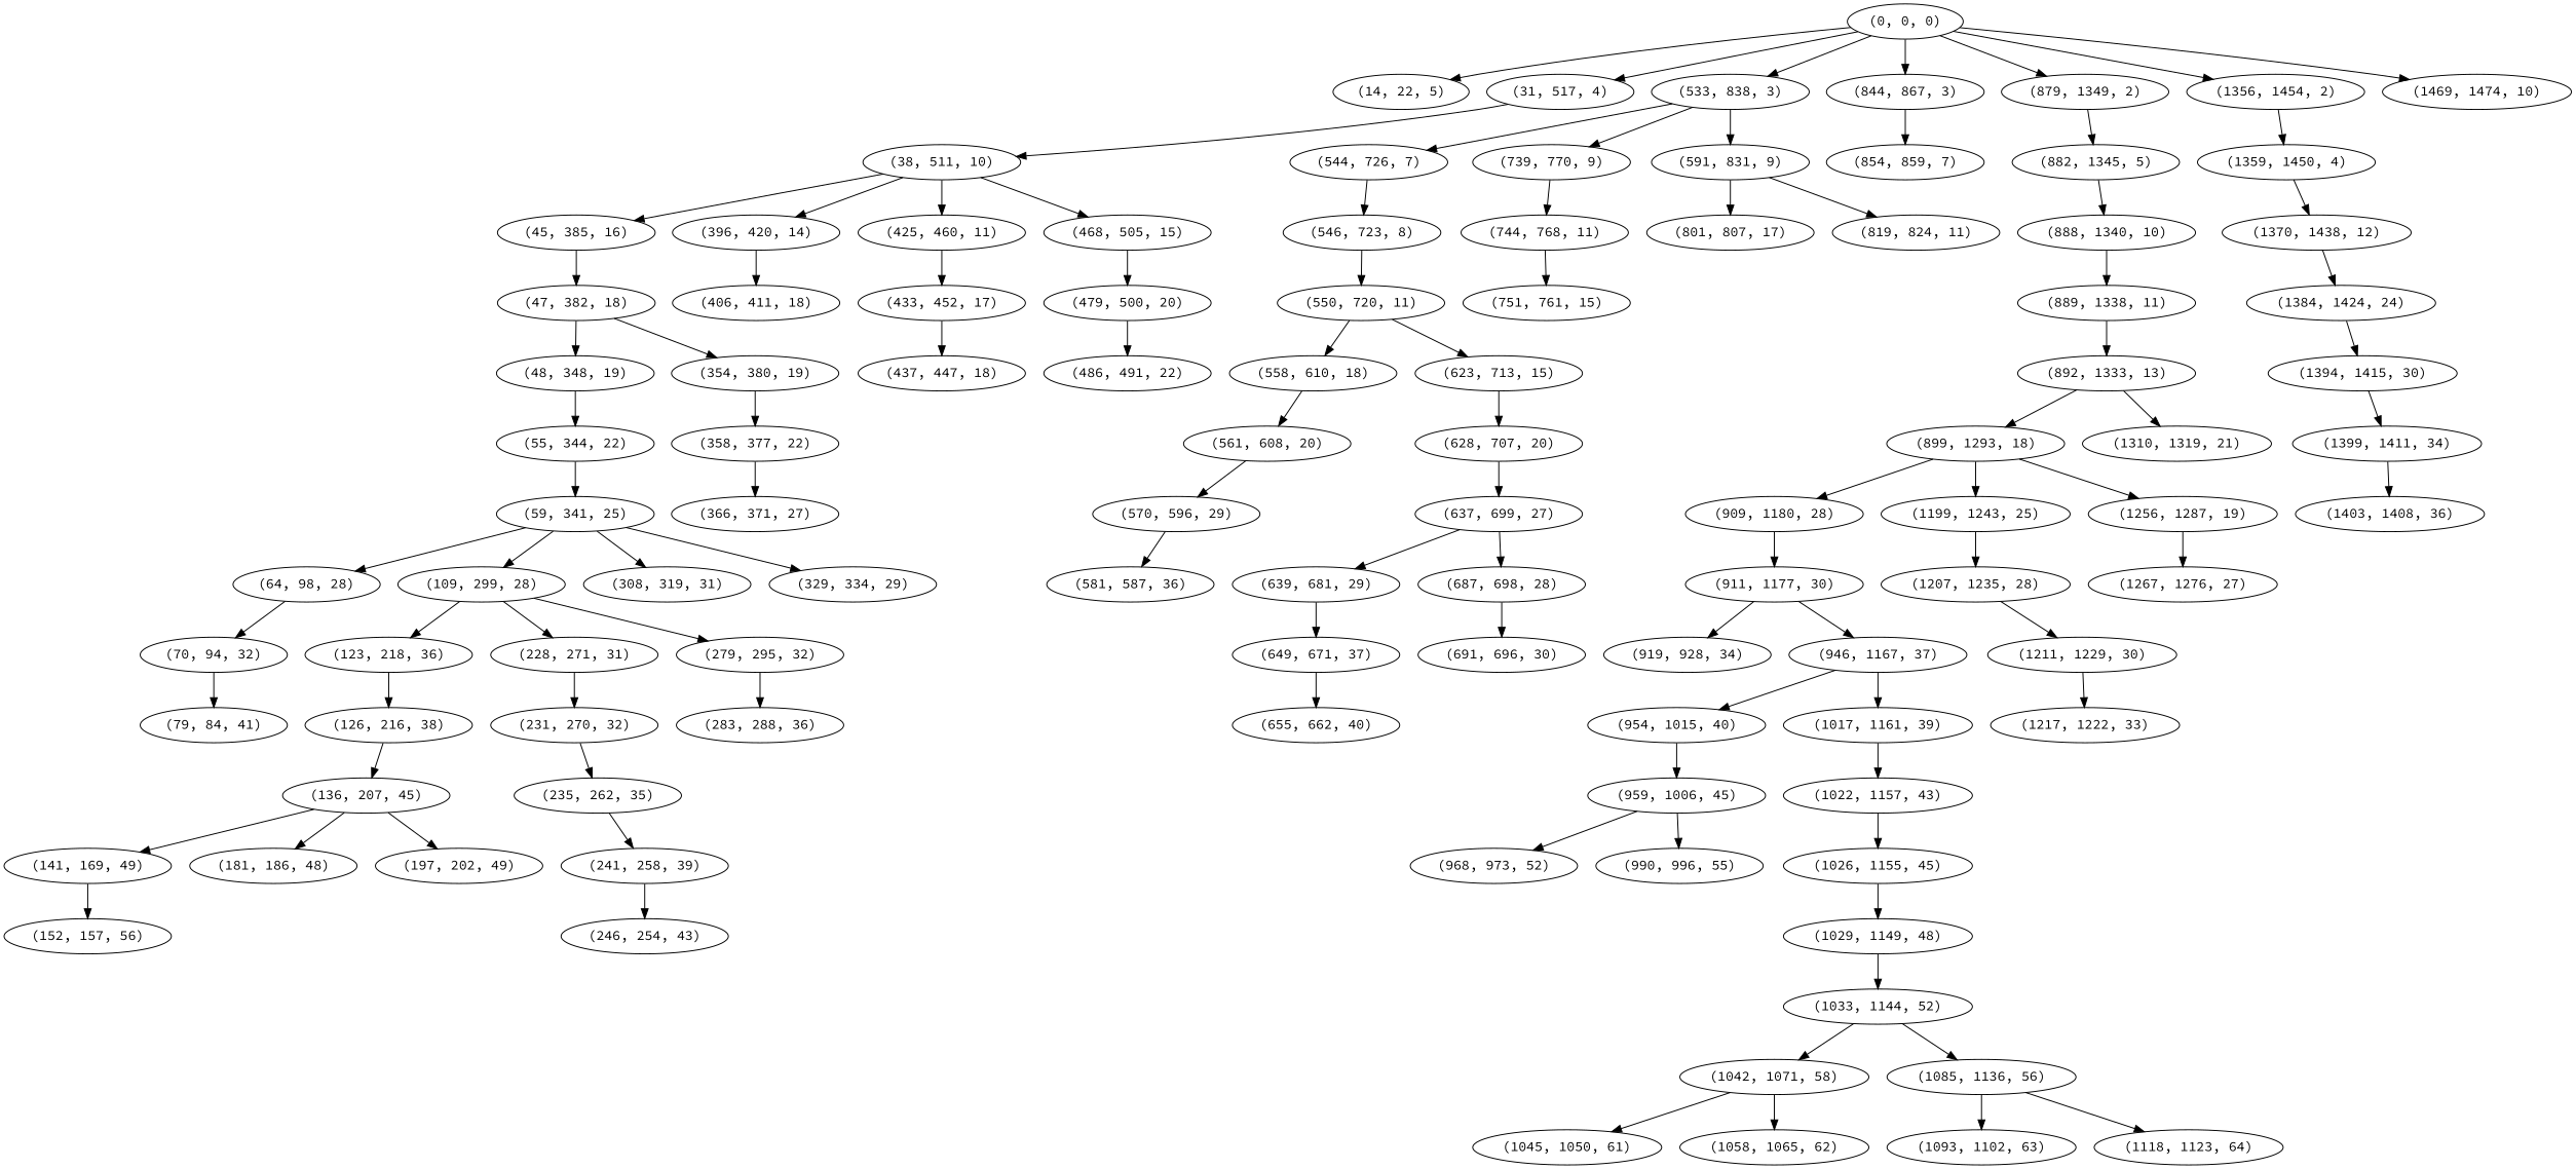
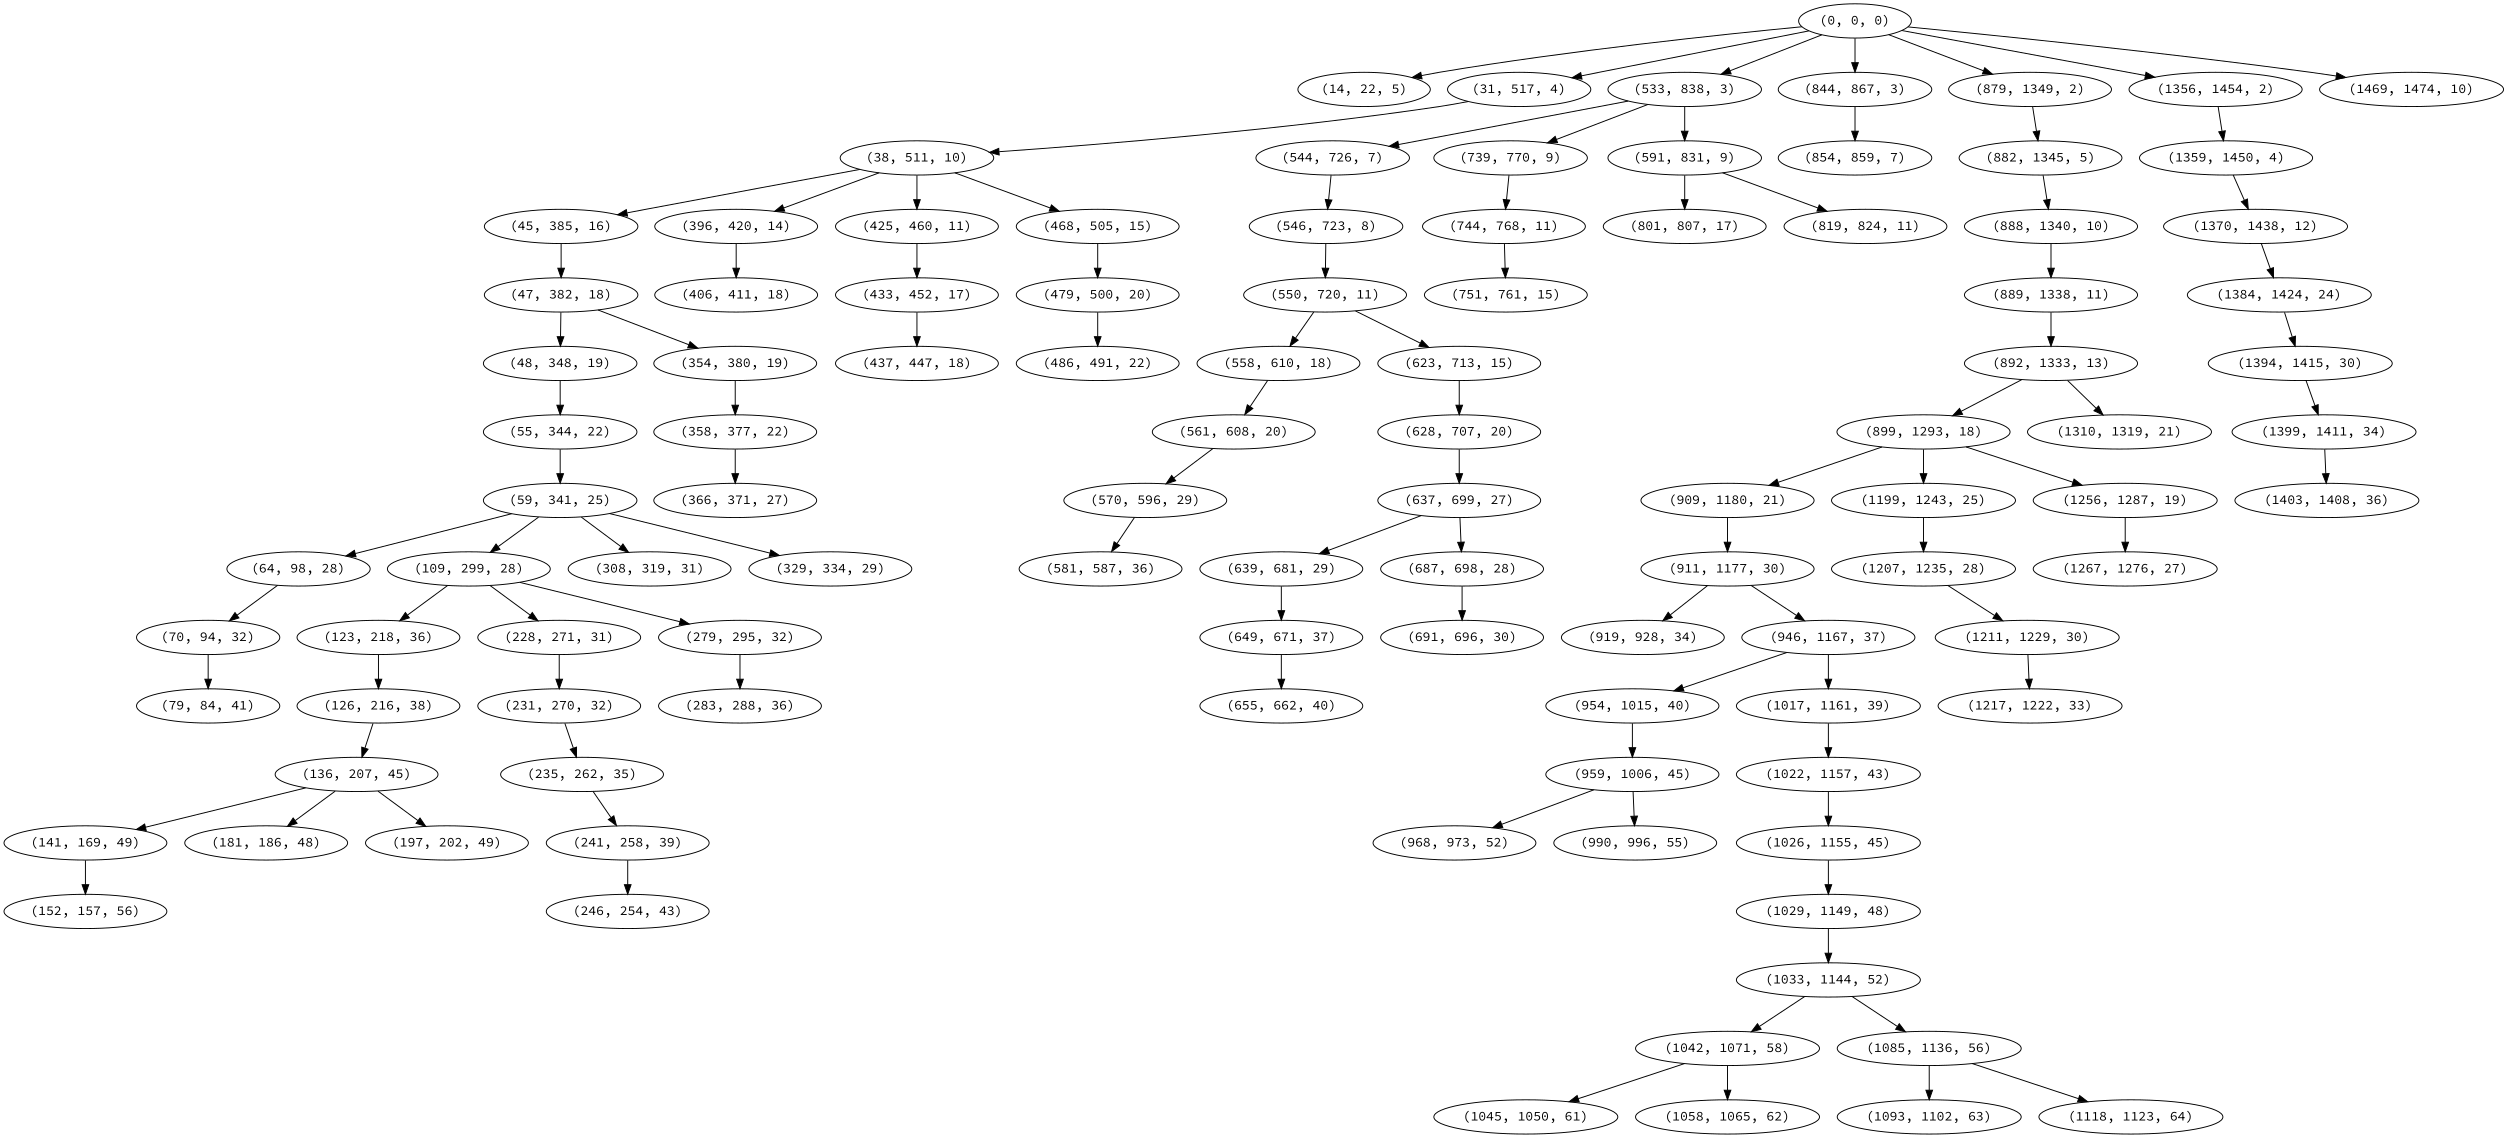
  digraph {
    fontname="Source Code Pro"
    node [fontname="Source Code Pro"]
    edge [fontname="Source Code Pro"]
    "(0, 0, 0)"
    "(14, 22, 5)"
    "(31, 517, 4)"
    "(533, 838, 3)"
    "(844, 867, 3)"
    "(879, 1349, 2)"
    "(1356, 1454, 2)"
    "(1469, 1474, 10)"
    "(38, 511, 10)"
    "(544, 726, 7)"
    "(739, 770, 9)"
    n12 [label="(591, 831, 9)"]
    "(854, 859, 7)"
    "(882, 1345, 5)"
    "(1359, 1450, 4)"
    "(45, 385, 16)"
    "(396, 420, 14)"
    "(425, 460, 11)"
    "(468, 505, 15)"
    "(47, 382, 18)"
    "(406, 411, 18)"
    "(433, 452, 17)"
    "(479, 500, 20)"
    "(48, 348, 19)"
    "(354, 380, 19)"
    "(55, 344, 22)"
    "(358, 377, 22)"
    "(59, 341, 25)"
    "(64, 98, 28)"
    "(109, 299, 28)"
    "(308, 319, 31)"
    "(329, 334, 29)"
    "(70, 94, 32)"
    "(123, 218, 36)"
    "(228, 271, 31)"
    "(279, 295, 32)"
    "(79, 84, 41)"
    "(126, 216, 38)"
    "(231, 270, 32)"
    "(283, 288, 36)"
    "(136, 207, 45)"
    "(141, 169, 49)"
    "(181, 186, 48)"
    "(197, 202, 49)"
    "(152, 157, 56)"
    "(235, 262, 35)"
    "(241, 258, 39)"
    "(246, 254, 43)"
    "(366, 371, 27)"
    "(437, 447, 18)"
    "(486, 491, 22)"
    "(546, 723, 8)"
    "(744, 768, 11)"
    "(801, 807, 17)"
    "(819, 824, 11)"
    "(550, 720, 11)"
    "(558, 610, 18)"
    "(623, 713, 15)"
    "(561, 608, 20)"
    "(628, 707, 20)"
    "(570, 596, 29)"
    "(581, 587, 36)"
    "(637, 699, 27)"
    "(639, 681, 29)"
    "(687, 698, 28)"
    "(649, 671, 37)"
    "(691, 696, 30)"
    "(655, 662, 40)"
    "(751, 761, 15)"
    "(888, 1340, 10)"
    "(889, 1338, 11)"
    "(892, 1333, 13)"
    "(899, 1293, 18)"
    "(1310, 1319, 21)"
-   "(909, 1180, 28)"
+   "(909, 1180, 28)" [label="(909, 1180, 21)"]
    "(1199, 1243, 25)"
    "(1256, 1287, 19)"
    "(911, 1177, 30)"
    "(1207, 1235, 28)"
    "(1267, 1276, 27)"
    "(919, 928, 34)"
    "(946, 1167, 37)"
    n83 [label="(954, 1015, 40)"]
    "(1017, 1161, 39)"
    "(959, 1006, 45)"
    "(1022, 1157, 43)"
    "(968, 973, 52)"
    "(990, 996, 55)"
    "(1026, 1155, 45)"
    "(1029, 1149, 48)"
    "(1033, 1144, 52)"
    "(1042, 1071, 58)"
    "(1085, 1136, 56)"
    "(1045, 1050, 61)"
    "(1058, 1065, 62)"
    "(1093, 1102, 63)"
    "(1118, 1123, 64)"
    "(1211, 1229, 30)"
    "(1217, 1222, 33)"
    "(1370, 1438, 12)"
    "(1384, 1424, 24)"
    "(1394, 1415, 30)"
    "(1399, 1411, 34)"
    "(1403, 1408, 36)"
    "(0, 0, 0)" -> "(14, 22, 5)"
    "(0, 0, 0)" -> "(31, 517, 4)"
    "(0, 0, 0)" -> "(533, 838, 3)"
    "(0, 0, 0)" -> "(844, 867, 3)"
    "(0, 0, 0)" -> "(879, 1349, 2)"
    "(0, 0, 0)" -> "(1356, 1454, 2)"
    "(0, 0, 0)" -> "(1469, 1474, 10)"
    "(31, 517, 4)" -> "(38, 511, 10)"
    "(533, 838, 3)" -> "(544, 726, 7)"
    "(533, 838, 3)" -> "(739, 770, 9)"
    "(533, 838, 3)" -> n12
    "(844, 867, 3)" -> "(854, 859, 7)"
    "(879, 1349, 2)" -> "(882, 1345, 5)"
    "(1356, 1454, 2)" -> "(1359, 1450, 4)"
    "(38, 511, 10)" -> "(45, 385, 16)"
    "(38, 511, 10)" -> "(396, 420, 14)"
    "(38, 511, 10)" -> "(425, 460, 11)"
    "(38, 511, 10)" -> "(468, 505, 15)"
    "(544, 726, 7)" -> "(546, 723, 8)"
    "(739, 770, 9)" -> "(744, 768, 11)"
    n12 -> "(801, 807, 17)"
    n12 -> "(819, 824, 11)"
    "(882, 1345, 5)" -> "(888, 1340, 10)"
    "(1359, 1450, 4)" -> "(1370, 1438, 12)"
    "(45, 385, 16)" -> "(47, 382, 18)"
    "(396, 420, 14)" -> "(406, 411, 18)"
    "(425, 460, 11)" -> "(433, 452, 17)"
    "(468, 505, 15)" -> "(479, 500, 20)"
    "(47, 382, 18)" -> "(48, 348, 19)"
    "(47, 382, 18)" -> "(354, 380, 19)"
    "(433, 452, 17)" -> "(437, 447, 18)"
    "(479, 500, 20)" -> "(486, 491, 22)"
    "(48, 348, 19)" -> "(55, 344, 22)"
    "(354, 380, 19)" -> "(358, 377, 22)"
    "(55, 344, 22)" -> "(59, 341, 25)"
    "(358, 377, 22)" -> "(366, 371, 27)"
    "(59, 341, 25)" -> "(64, 98, 28)"
    "(59, 341, 25)" -> "(109, 299, 28)"
    "(59, 341, 25)" -> "(308, 319, 31)"
    "(59, 341, 25)" -> "(329, 334, 29)"
    "(64, 98, 28)" -> "(70, 94, 32)"
    "(109, 299, 28)" -> "(123, 218, 36)"
    "(109, 299, 28)" -> "(228, 271, 31)"
    "(109, 299, 28)" -> "(279, 295, 32)"
    "(70, 94, 32)" -> "(79, 84, 41)"
    "(123, 218, 36)" -> "(126, 216, 38)"
    "(228, 271, 31)" -> "(231, 270, 32)"
    "(279, 295, 32)" -> "(283, 288, 36)"
    "(126, 216, 38)" -> "(136, 207, 45)"
    "(231, 270, 32)" -> "(235, 262, 35)"
    "(136, 207, 45)" -> "(141, 169, 49)"
    "(136, 207, 45)" -> "(181, 186, 48)"
    "(136, 207, 45)" -> "(197, 202, 49)"
    "(141, 169, 49)" -> "(152, 157, 56)"
    "(235, 262, 35)" -> "(241, 258, 39)"
    "(241, 258, 39)" -> "(246, 254, 43)"
    "(546, 723, 8)" -> "(550, 720, 11)"
    "(744, 768, 11)" -> "(751, 761, 15)"
    "(550, 720, 11)" -> "(558, 610, 18)"
    "(550, 720, 11)" -> "(623, 713, 15)"
    "(558, 610, 18)" -> "(561, 608, 20)"
    "(623, 713, 15)" -> "(628, 707, 20)"
    "(561, 608, 20)" -> "(570, 596, 29)"
    "(628, 707, 20)" -> "(637, 699, 27)"
    "(570, 596, 29)" -> "(581, 587, 36)"
    "(637, 699, 27)" -> "(639, 681, 29)"
    "(637, 699, 27)" -> "(687, 698, 28)"
    "(639, 681, 29)" -> "(649, 671, 37)"
    "(687, 698, 28)" -> "(691, 696, 30)"
    "(649, 671, 37)" -> "(655, 662, 40)"
    "(888, 1340, 10)" -> "(889, 1338, 11)"
    "(889, 1338, 11)" -> "(892, 1333, 13)"
    "(892, 1333, 13)" -> "(899, 1293, 18)"
    "(892, 1333, 13)" -> "(1310, 1319, 21)"
    "(899, 1293, 18)" -> "(909, 1180, 28)"
    "(899, 1293, 18)" -> "(1199, 1243, 25)"
    "(899, 1293, 18)" -> "(1256, 1287, 19)"
    "(909, 1180, 28)" -> "(911, 1177, 30)"
    "(1199, 1243, 25)" -> "(1207, 1235, 28)"
    "(1256, 1287, 19)" -> "(1267, 1276, 27)"
    "(911, 1177, 30)" -> "(919, 928, 34)"
    "(911, 1177, 30)" -> "(946, 1167, 37)"
    "(1207, 1235, 28)" -> "(1211, 1229, 30)"
    "(946, 1167, 37)" -> n83
    "(946, 1167, 37)" -> "(1017, 1161, 39)"
    n83 -> "(959, 1006, 45)"
    "(1017, 1161, 39)" -> "(1022, 1157, 43)"
    "(959, 1006, 45)" -> "(968, 973, 52)"
    "(959, 1006, 45)" -> "(990, 996, 55)"
    "(1022, 1157, 43)" -> "(1026, 1155, 45)"
    "(1026, 1155, 45)" -> "(1029, 1149, 48)"
    "(1029, 1149, 48)" -> "(1033, 1144, 52)"
    "(1033, 1144, 52)" -> "(1042, 1071, 58)"
    "(1033, 1144, 52)" -> "(1085, 1136, 56)"
    "(1042, 1071, 58)" -> "(1045, 1050, 61)"
    "(1042, 1071, 58)" -> "(1058, 1065, 62)"
    "(1085, 1136, 56)" -> "(1093, 1102, 63)"
    "(1085, 1136, 56)" -> "(1118, 1123, 64)"
    "(1211, 1229, 30)" -> "(1217, 1222, 33)"
    "(1370, 1438, 12)" -> "(1384, 1424, 24)"
    "(1384, 1424, 24)" -> "(1394, 1415, 30)"
    "(1394, 1415, 30)" -> "(1399, 1411, 34)"
    "(1399, 1411, 34)" -> "(1403, 1408, 36)"
  }
